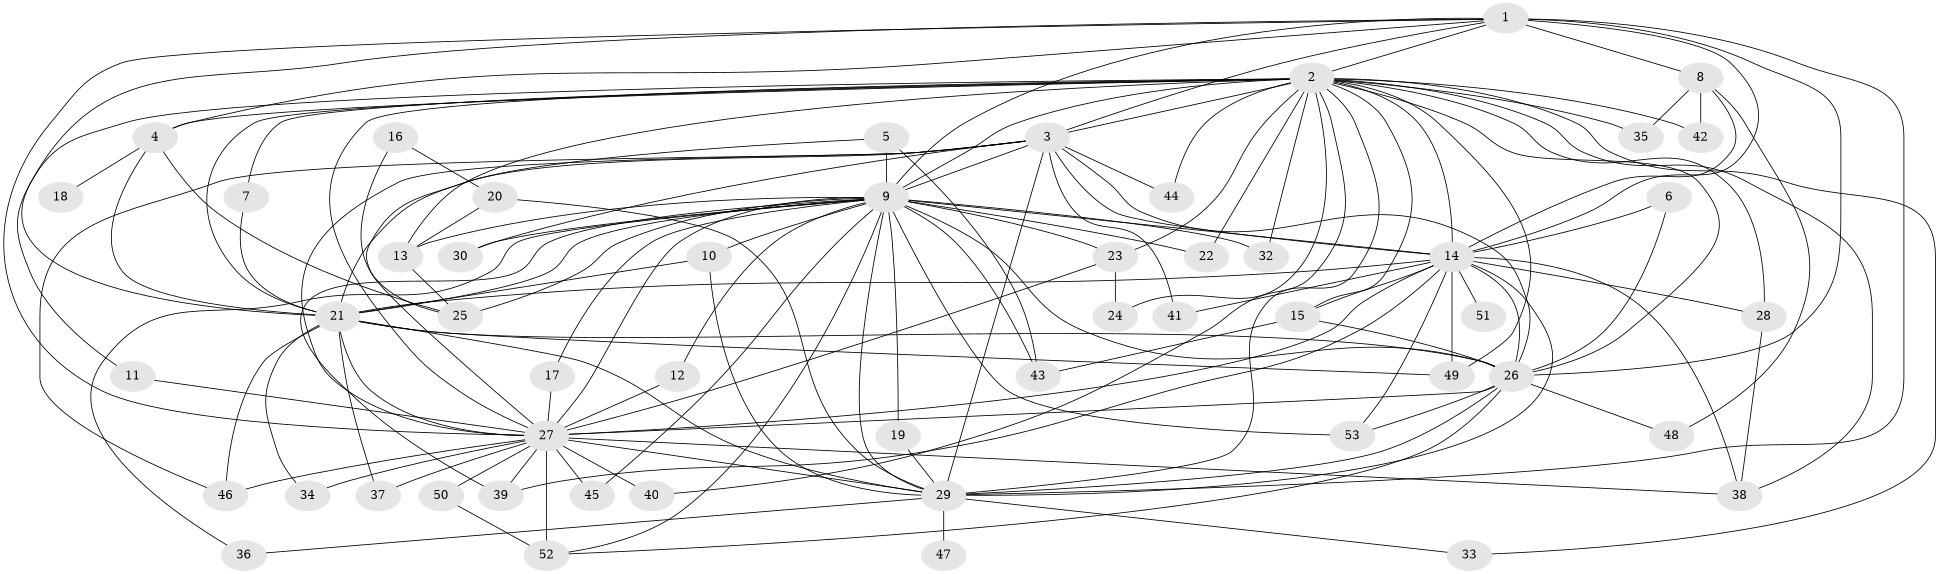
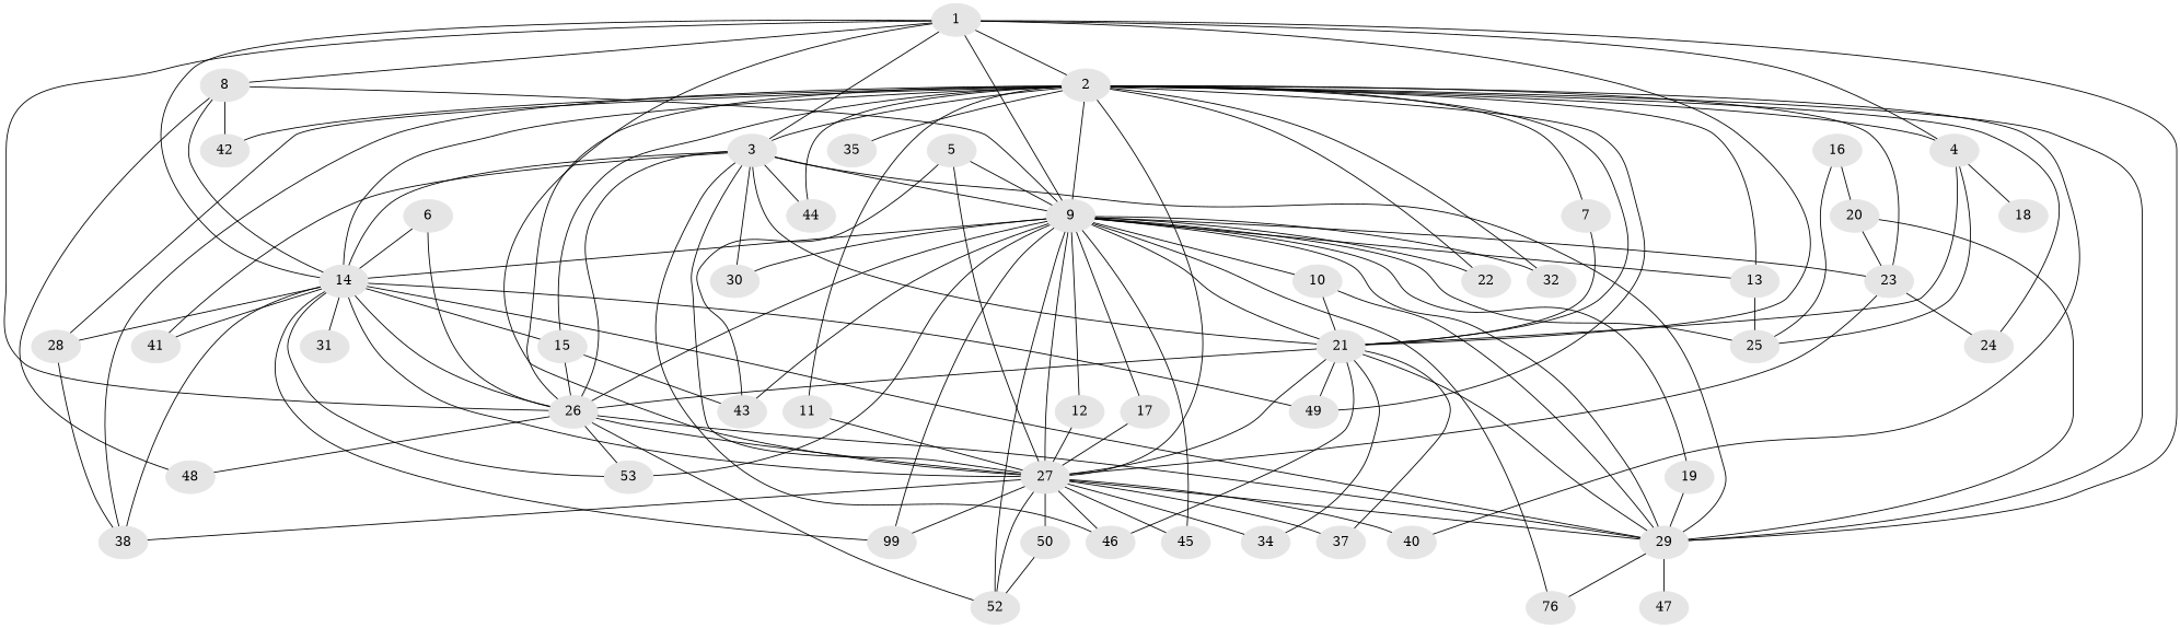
  graph {
    node [color=gray90 style=filled]
    edge [weight=1.0]
    1
    2
    3
    4
    8
    9
    14
    21
    26
    27
    29
    7
    11
    13
    15
    22
    23
    24
    28
    32
-   33
    35
    38
    40
    42
    44
    49
    30
    41
    46
    18
    25
    48
    43
    10
    12
    17
    19
-   36
-   39
+   36 [label=76]
+   39 [label=99]
    45
    52
    53
-   31 [label=51]
+   31
    34
    37
    50
    47
    5
    6
    16
    20
    1 -- 2 [weight=2.0]
    1 -- 3
    1 -- 4
    1 -- 8
    1 -- 9
    1 -- 14 [weight=2.0]
    1 -- 21
    1 -- 26 [weight=2.0]
    1 -- 27
    1 -- 29 [weight=2.0]
    2 -- 3 [weight=2.0]
    2 -- 4
    2 -- 9 [weight=2.0]
    2 -- 14 [weight=2.0]
    2 -- 21 [weight=2.0]
    2 -- 26 [weight=2.0]
    2 -- 27 [weight=2.0]
    2 -- 29 [weight=2.0]
    2 -- 7
    2 -- 11
    2 -- 13
    2 -- 15
    2 -- 22 [weight=2.0]
    2 -- 23
    2 -- 24 [weight=2.0]
    2 -- 28
    2 -- 32
-   2 -- 33
    2 -- 35 [weight=2.0]
    2 -- 38
    2 -- 40
    2 -- 42 [weight=2.0]
    2 -- 44
    2 -- 49
    3 -- 9
    3 -- 14
    3 -- 21 [weight=2.0]
    3 -- 26
    3 -- 27
    3 -- 29
    3 -- 44
    3 -- 30
    3 -- 41
    3 -- 46
    4 -- 21
    4 -- 18
    4 -- 25
-   8 -- 35
+   8 -- 9
    8 -- 14
    8 -- 42
    8 -- 48
    9 -- 14 [weight=2.0]
    9 -- 21
    9 -- 26
    9 -- 27
    9 -- 29
    9 -- 13
    9 -- 22
    9 -- 23
    9 -- 32
    9 -- 30 [weight=2.0]
    9 -- 25
    9 -- 43
    9 -- 10
    9 -- 12
    9 -- 17
    9 -- 19
    9 -- 36
    9 -- 39
    9 -- 45
    9 -- 52
    9 -- 53 [weight=2.0]
-   14 -- 21
    14 -- 26
    14 -- 27
    14 -- 29
    14 -- 15
    14 -- 28
    14 -- 38
    14 -- 49
    14 -- 41
    14 -- 39
    14 -- 53
    14 -- 31
    21 -- 26 [weight=3.0]
    21 -- 27
    21 -- 29
    21 -- 49
    21 -- 46
    21 -- 34
    21 -- 37
    26 -- 27 [weight=2.0]
    26 -- 29
    26 -- 48
    26 -- 52
    26 -- 53
    27 -- 29
    27 -- 38
    27 -- 40
    27 -- 46
    27 -- 39
    27 -- 45
    27 -- 52 [weight=2.0]
    27 -- 34
    27 -- 37
    27 -- 50
-   29 -- 33
    29 -- 36
    29 -- 47
    7 -- 21
    11 -- 27
    13 -- 25
    15 -- 26
    15 -- 43
    23 -- 27
    23 -- 24
    28 -- 38
    10 -- 21
    10 -- 29
    12 -- 27
    17 -- 27
    19 -- 29
    50 -- 52
    5 -- 9
    5 -- 27
    5 -- 43
    6 -- 14
    6 -- 26
    16 -- 25
    16 -- 20
    20 -- 29
-   20 -- 13
+   20 -- 23
  }
